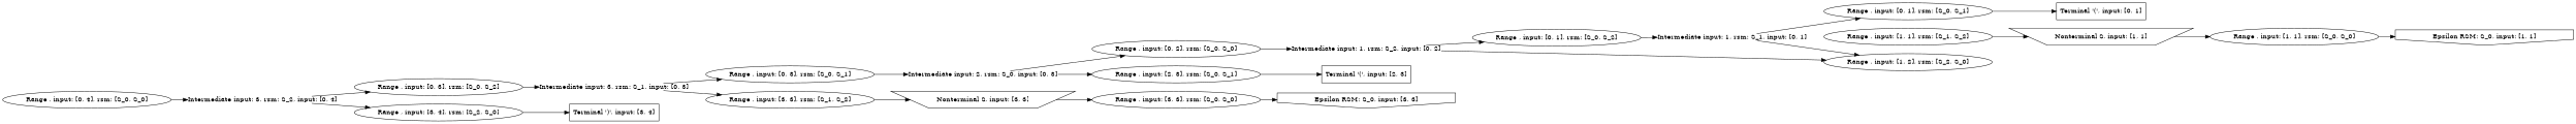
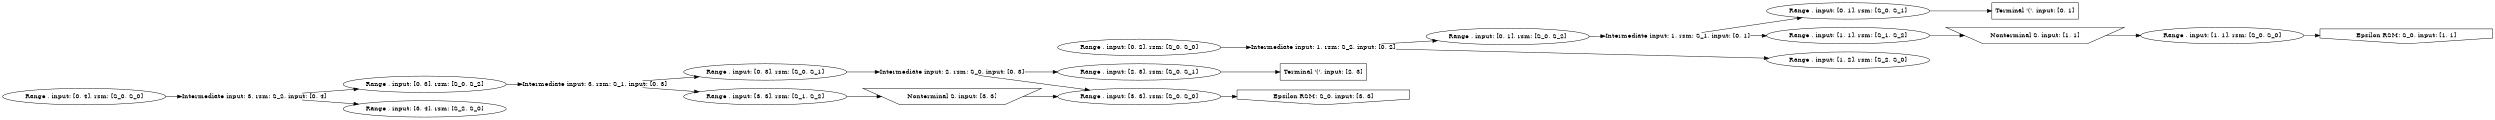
  digraph {
    labelloc=t
    rankdir=LR
    node [shape=ellipse]
    n1 [label="Epsilon RSM: S_0, input: [1, 1]" shape=invhouse]
    n2 [label="Epsilon RSM: S_0, input: [3, 3]" shape=invhouse]
    n3 [label="Intermediate input: 1, rsm: S_1, input: [0, 1]" shape=plain]
    n4 [label="Range , input: [0, 1], rsm: [S_0, S_1]"]
    n5 [label="Range , input: [1, 1], rsm: [S_1, S_2]"]
    n6 [label="Terminal '(', input: [0, 1]" shape=rectangle]
    n7 [label="Nonterminal S, input: [1, 1]" shape=invtrapezium]
    n8 [label="Intermediate input: 1, rsm: S_2, input: [0, 2]" shape=plain]
    n9 [label="Range , input: [0, 1], rsm: [S_0, S_2]"]
    n10 [label="Range , input: [1, 2], rsm: [S_2, S_0]"]
    n11 [label="Intermediate input: 2, rsm: S_0, input: [0, 3]" shape=plain]
    n12 [label="Range , input: [0, 2], rsm: [S_0, S_0]"]
    n13 [label="Range , input: [2, 3], rsm: [S_0, S_1]"]
    n14 [label="Terminal '(', input: [2, 3]" shape=rectangle]
    n15 [label="Intermediate input: 3, rsm: S_1, input: [0, 3]" shape=plain]
    n16 [label="Range , input: [0, 3], rsm: [S_0, S_1]"]
    n17 [label="Range , input: [3, 3], rsm: [S_1, S_2]"]
    n18 [label="Nonterminal S, input: [3, 3]" shape=invtrapezium]
    n19 [label="Intermediate input: 3, rsm: S_2, input: [0, 4]" shape=plain]
    n20 [label="Range , input: [0, 3], rsm: [S_0, S_2]"]
    n21 [label="Range , input: [3, 4], rsm: [S_2, S_0]"]
-   n22 [label="Terminal ')', input: [3, 4]" shape=rectangle]
    n23 [label="Range , input: [0, 4], rsm: [S_0, S_0]"]
    n24 [label="Range , input: [1, 1], rsm: [S_0, S_0]"]
    n25 [label="Range , input: [3, 3], rsm: [S_0, S_0]"]
    n3 -> n4
-   n3 -> n10
+   n3 -> n5
    n4 -> n6
    n5 -> n7
    n7 -> n24
    n8 -> n9
    n8 -> n10
    n9 -> n3
-   n11 -> n12
+   n11 -> n25
    n11 -> n13
    n12 -> n8
    n13 -> n14
    n15 -> n16
    n15 -> n17
    n16 -> n11
    n17 -> n18
    n18 -> n25
    n19 -> n20
    n19 -> n21
    n20 -> n15
-   n21 -> n22
    n23 -> n19
    n24 -> n1
    n25 -> n2
  }
